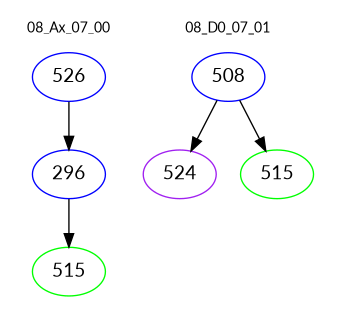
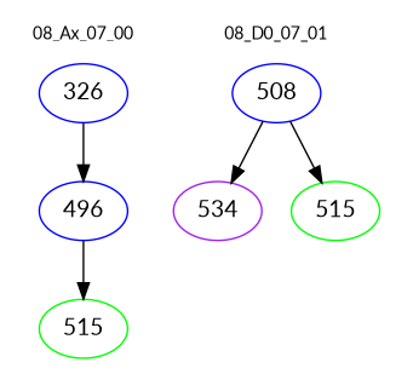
  digraph {
    fontname=Lato
    node [color=blue fontname=Lato]
    edge [color=black fontname=Lato]
-   n1 [label=296]
-   n2 [label=526]
+   n1 [label=496]
+   n2 [label=326]
    n3 [color=green label=515]
    n4 [label=508]
-   n5 [color=purple label=524]
+   n5 [color=purple label=534]
    n6 [color=green label=515]
    subgraph cluster_1 {
      color=white
      fontsize=10
      label="08_Ax_07_00"
      n1
      n2
      n3
    }
    subgraph cluster_2 {
      color=white
      fontsize=10
      label="08_D0_07_01"
      n4
      n5
      n6
    }
    n1 -> n3
    n2 -> n1
    n4 -> n5
    n4 -> n6
  }
